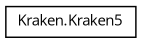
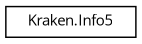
  digraph {
    rankdir=LR
    fontname="Open Sans"
-   n1 [color=black fillcolor=white fontname="Open Sans" fontsize=10 height=0.2 label="Kraken.Kraken5" shape=record style=filled width=0.4]
+   n1 [color=black fillcolor=white fontname="Open Sans" fontsize=10 height=0.2 label="Kraken.Info5" shape=record style=filled width=0.4]
  }
